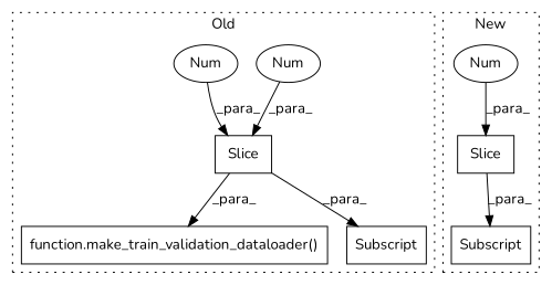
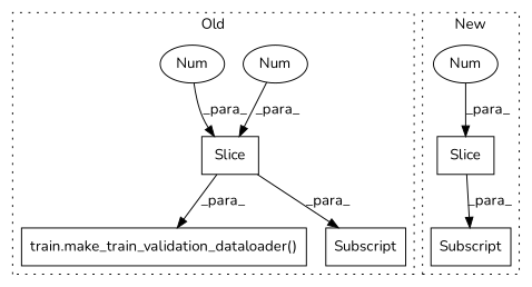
  digraph {
    fontname=Nunito
    node [a=76 l=8 s=1780 shape=box fontname=Nunito]
    edge [fontname=Nunito]
-   n1 [a=75 l="42,7" label="function.make_train_validation_dataloader()" s="1840,2001"]
+   n1 [a=75 l="42,7" label="train.make_train_validation_dataloader()" s="1840,2001"]
    n2 [a=80 label=Slice]
    n3 [a=63 l="40,0" label=Subscript s="1749,0"]
    n4 [l=1 label=Num shape=ellipse]
    n5 [l=6 label=Num s=1782 shape=ellipse]
    n6 [a=80 label=Slice s=1835]
    n7 [a=63 l="25,0" label=Subscript s="1819,0"]
    n8 [l=6 label=Num s=1837 shape=ellipse]
    subgraph cluster_1 {
      label=Old
      style=dotted
      n1
      n2
      n3
      n4
      n5
    }
    subgraph cluster_2 {
      label=New
      style=dotted
      n6
      n7
      n8
    }
    n2 -> n1 [label=_para_]
    n2 -> n3 [label=_para_]
    n4 -> n2 [label=_para_]
    n5 -> n2 [label=_para_]
    n6 -> n7 [label=_para_]
    n8 -> n6 [label=_para_]
  }
